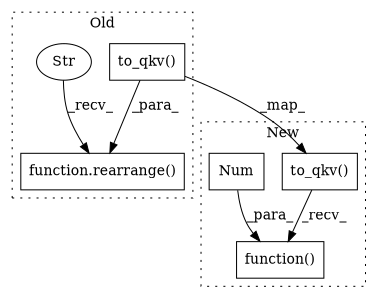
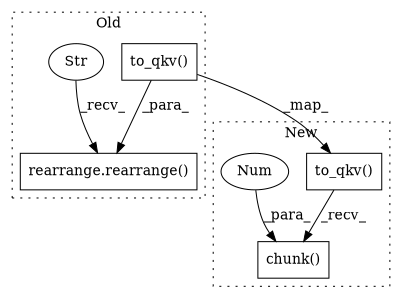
  digraph {
    node [a=75 l="12,1" shape=box]
    n1 [label="to_qkv()" s="4843,4856"]
-   n2 [l="10,28" label="function.rearrange()" s="4876,4935"]
+   n2 [l="10,28" label="rearrange.rearrange()" s="4876,4935"]
    n3 [a=66 l=44 label=Str s=4891 shape=ellipse]
    n4 [label="to_qkv()" s="4636,4649"]
-   n5 [l="21,10" label="function()" s="4636,4658"]
-   n6 [a=76 l=1 label=Num s=4657]
+   n5 [l="21,10" label="chunk()" s="4636,4658"]
+   n6 [a=76 l=1 label=Num s=4657 shape=ellipse]
    subgraph cluster_1 {
      label=Old
      style=dotted
      n1
      n2
      n3
    }
    subgraph cluster_2 {
      label=New
      style=dotted
      n4
      n5
      n6
    }
    n1 -> n2 [label=_para_]
    n1 -> n4 [label=_map_]
    n3 -> n2 [label=_recv_]
    n4 -> n5 [label=_recv_]
    n6 -> n5 [label=_para_]
  }
